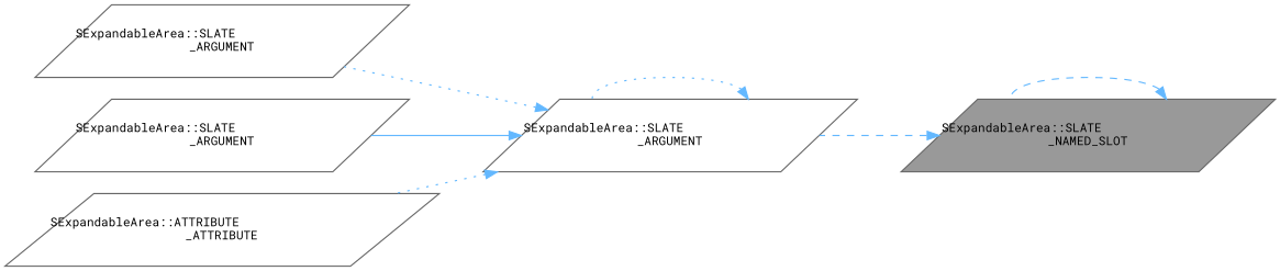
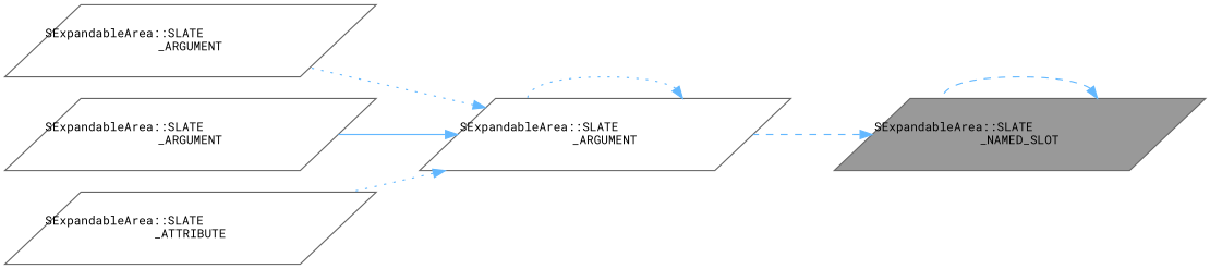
  digraph {
    rankdir=RL
    fontname="Roboto Mono"
    node [color=grey40 fillcolor=white fontname="Roboto Mono" fontsize=10 shape=parallelogram style=filled]
    edge [color=steelblue1 dir=back fontname="Roboto Mono" fontsize=10 labelfontname=Helvetica labelfontsize=10 style=dotted]
    n1 [color=gray40 fillcolor=grey60 fontcolor=black height=0.2 label="SExpandableArea::SLATE\l_NAMED_SLOT" width=0.4]
    n2 [height=0.2 label="SExpandableArea::SLATE\l_ARGUMENT" width=0.4]
    n3 [height=0.2 label="SExpandableArea::SLATE\l_ARGUMENT" width=0.4]
    n4 [height=0.2 label="SExpandableArea::SLATE\l_ARGUMENT" width=0.4]
-   n5 [height=0.2 label="SExpandableArea::ATTRIBUTE\l_ATTRIBUTE" width=0.4]
+   n5 [height=0.2 label="SExpandableArea::SLATE\l_ATTRIBUTE" width=0.4]
    n1 -> n1 [style=dashed]
    n1 -> n2 [style=dashed]
    n2 -> n2
    n2 -> n3
    n2 -> n4 [style=solid]
    n2 -> n5
  }
